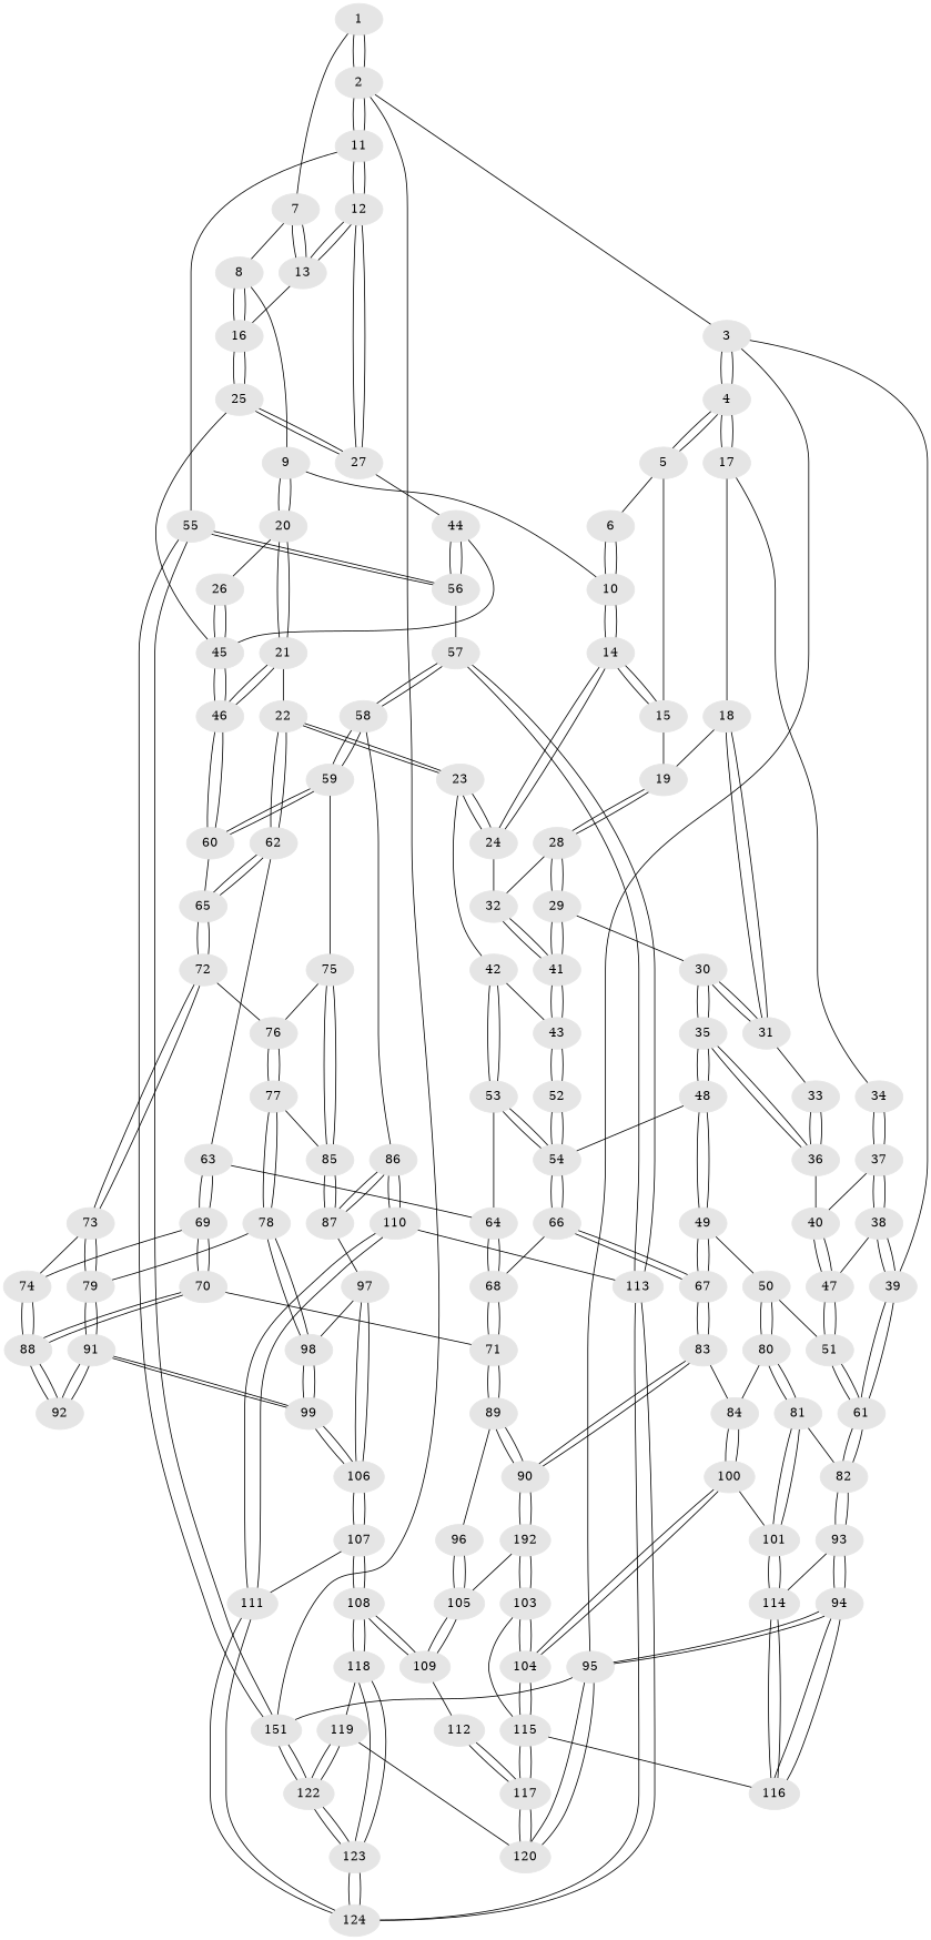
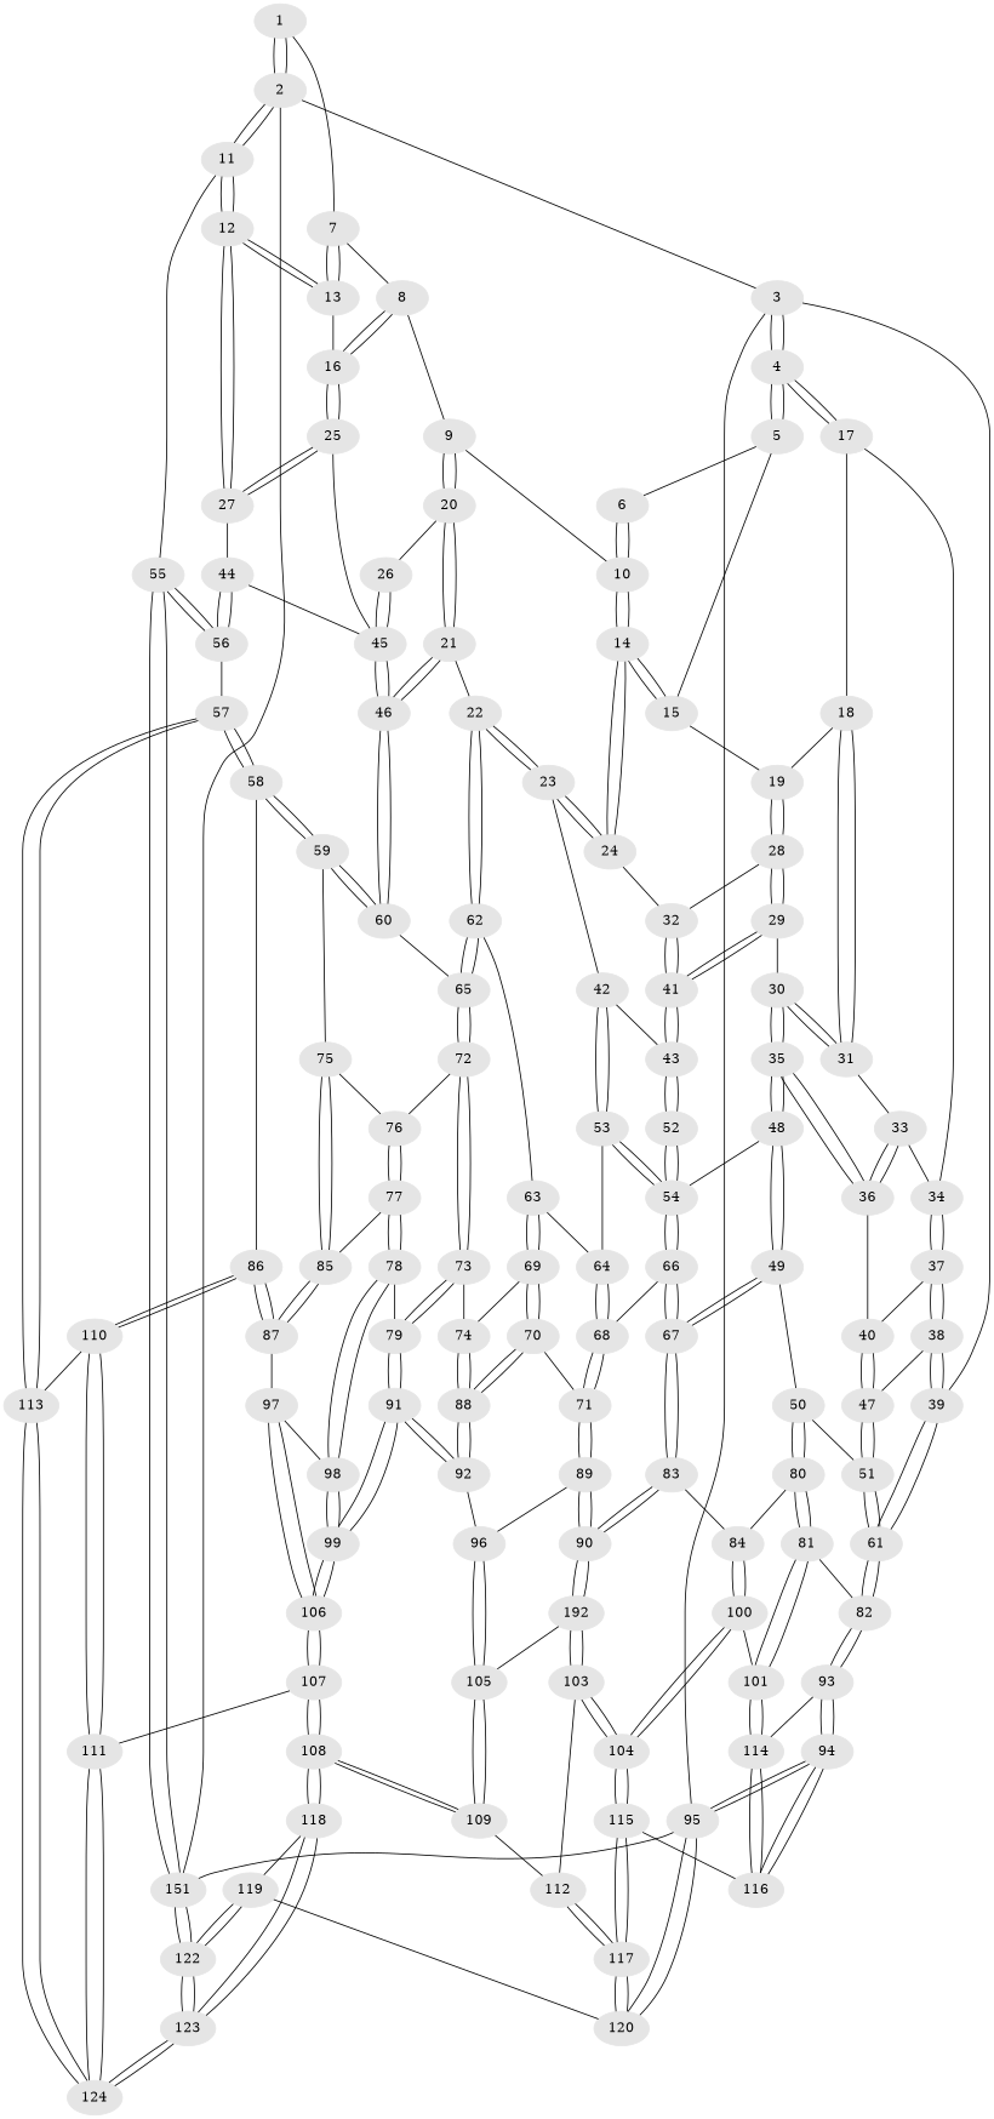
  graph {
    node [color=gray90 style=filled]
    1
    2
    7
    3
    11
    n6 [label=151]
    8
    13
    4
    39
    95
    12
    55
    122
    5
    17
    61
    120
    6
    15
    18
    34
    10
    19
    14
    9
    16
    20
    25
    21
    26
    24
    27
    56
    44
    32
    28
    45
    31
    37
    33
    29
    22
    46
    23
    62
    60
    42
    65
    63
    43
    53
    41
    30
    35
    36
    48
    40
    38
    49
    54
    47
    51
    82
    52
    64
    57
    50
    67
    80
    83
    81
    84
    66
    68
    58
    113
    59
    86
    124
    75
    87
    110
    76
    85
    72
    93
    69
    70
    74
    71
    73
    90
    89
    88
    92
    96
    79
    77
    91
    78
    98
    99
    101
    100
    114
    94
    n108 [label=192]
    104
    97
    111
    106
    105
    103
    116
    109
    107
    115
    112
    117
    108
    118
    119
    123
    1 -- 2
    1 -- 2
    1 -- 7
    2 -- 3
    2 -- 11
    2 -- 11
    2 -- n6
    7 -- 8
    7 -- 13
    7 -- 13
    3 -- 4
    3 -- 4
    3 -- 39
    3 -- 95
    11 -- 12
    11 -- 12
    11 -- 55
    n6 -- 122
    n6 -- 122
    8 -- 9
    8 -- 16
    8 -- 16
    13 -- 16
    4 -- 5
    4 -- 5
    4 -- 17
    4 -- 17
    39 -- 61
    39 -- 61
    95 -- n6
    95 -- 120
    95 -- 120
    12 -- 13
    12 -- 13
    12 -- 27
    12 -- 27
    55 -- n6
    55 -- n6
    55 -- 56
    55 -- 56
    122 -- 123
    122 -- 123
    5 -- 6
    5 -- 15
    17 -- 18
    17 -- 34
    61 -- 82
    61 -- 82
    6 -- 10
    6 -- 10
    15 -- 19
    18 -- 19
    18 -- 31
    18 -- 31
    34 -- 37
    34 -- 37
    10 -- 14
    10 -- 14
    19 -- 28
    19 -- 28
    14 -- 15
    14 -- 15
    14 -- 24
    14 -- 24
    9 -- 10
    9 -- 20
    9 -- 20
    16 -- 25
    16 -- 25
    20 -- 21
    20 -- 21
    20 -- 26
    25 -- 27
    25 -- 27
    25 -- 45
    21 -- 22
    21 -- 46
    21 -- 46
    26 -- 45
    26 -- 45
    24 -- 32
    27 -- 44
    56 -- 57
    44 -- 56
    44 -- 56
    44 -- 45
    32 -- 41
    32 -- 41
    28 -- 32
    28 -- 29
    28 -- 29
    45 -- 46
    45 -- 46
    31 -- 33
    37 -- 40
    37 -- 38
    37 -- 38
+   33 -- 34
    33 -- 36
    33 -- 36
    29 -- 41
    29 -- 41
    29 -- 30
    22 -- 23
    22 -- 23
    22 -- 62
    22 -- 62
    46 -- 60
    46 -- 60
    23 -- 24
    23 -- 24
    23 -- 42
    62 -- 65
    62 -- 65
    62 -- 63
    60 -- 65
    42 -- 43
    42 -- 53
    42 -- 53
    65 -- 72
    65 -- 72
    63 -- 64
    63 -- 69
    63 -- 69
    43 -- 52
    43 -- 52
    53 -- 54
    53 -- 54
    53 -- 64
    41 -- 43
    41 -- 43
    30 -- 31
    30 -- 31
    30 -- 35
    30 -- 35
    35 -- 36
    35 -- 36
    35 -- 48
    35 -- 48
    36 -- 40
    48 -- 49
    48 -- 49
    48 -- 54
    40 -- 47
    40 -- 47
    38 -- 39
    38 -- 39
    38 -- 47
    49 -- 50
    49 -- 67
    49 -- 67
    54 -- 66
    54 -- 66
    47 -- 51
    47 -- 51
    51 -- 61
    51 -- 61
    82 -- 93
    82 -- 93
    52 -- 54
    52 -- 54
    64 -- 68
    64 -- 68
    57 -- 58
    57 -- 58
    57 -- 113
    57 -- 113
    50 -- 51
    50 -- 80
    50 -- 80
    67 -- 83
    67 -- 83
    80 -- 81
    80 -- 81
    80 -- 84
    83 -- 84
    83 -- 90
    83 -- 90
    81 -- 82
    81 -- 101
    81 -- 101
    84 -- 100
    84 -- 100
    66 -- 67
    66 -- 67
    66 -- 68
    68 -- 71
    68 -- 71
    58 -- 59
    58 -- 59
    58 -- 86
    113 -- 124
    113 -- 124
    59 -- 60
    59 -- 60
    59 -- 75
    86 -- 87
    86 -- 87
    86 -- 110
    86 -- 110
    75 -- 76
    75 -- 85
    75 -- 85
    87 -- 97
    110 -- 113
    110 -- 111
    110 -- 111
    76 -- 77
    76 -- 77
    85 -- 87
    85 -- 87
    72 -- 76
    72 -- 73
    72 -- 73
    93 -- 114
    93 -- 94
    93 -- 94
    69 -- 70
    69 -- 70
    69 -- 74
    70 -- 71
    70 -- 88
    70 -- 88
    74 -- 88
    74 -- 88
    71 -- 89
    71 -- 89
    73 -- 74
    73 -- 79
    73 -- 79
    90 -- n108
    90 -- n108
    89 -- 90
    89 -- 90
    89 -- 96
    88 -- 92
    88 -- 92
+   92 -- 96
    96 -- 105
    96 -- 105
    79 -- 91
    79 -- 91
    77 -- 85
    77 -- 78
    77 -- 78
    91 -- 92
    91 -- 92
    91 -- 99
    91 -- 99
    78 -- 79
    78 -- 98
    78 -- 98
    98 -- 99
    98 -- 99
    99 -- 106
    99 -- 106
    101 -- 114
    101 -- 114
    100 -- 101
    100 -- 104
    100 -- 104
    114 -- 116
    114 -- 116
    94 -- 95
    94 -- 95
    94 -- 116
    94 -- 116
    n108 -- 105
    n108 -- 103
    n108 -- 103
    104 -- 115
    104 -- 115
    97 -- 98
    97 -- 106
    97 -- 106
    111 -- 124
    111 -- 124
    106 -- 107
    106 -- 107
    105 -- 109
    105 -- 109
    103 -- 104
    103 -- 104
-   103 -- 115
+   103 -- 112
    109 -- 112
    107 -- 111
    107 -- 108
    107 -- 108
    115 -- 116
    115 -- 117
    115 -- 117
    112 -- 117
    112 -- 117
    117 -- 120
    117 -- 120
    108 -- 109
    108 -- 109
    108 -- 118
    108 -- 118
    118 -- 119
    118 -- 123
    118 -- 123
    119 -- 122
    119 -- 122
    119 -- 120
    123 -- 124
    123 -- 124
  }
